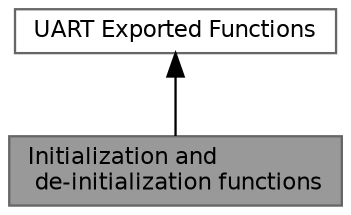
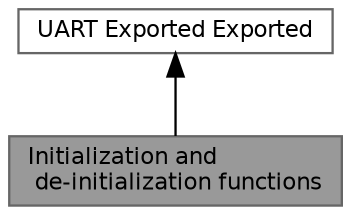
  digraph {
    rankdir=TB
    node [fontname=Helvetica fontsize=10 shape=box style=filled]
-   n1 [color=grey40 fillcolor=white height=0.2 label="UART Exported Functions" width=0.4]
+   n1 [color=grey40 fillcolor=white height=0.2 label="UART Exported Exported" width=0.4]
    n2 [color=gray40 fillcolor=grey60 fontcolor=black height=0.2 label="Initialization and\l de-initialization functions" width=0.4]
    n1 -> n2 [dir=back fontname=Helvetica fontsize=10 labelfontname=Helvetica labelfontsize=10 shape=plaintext style=solid]
  }
